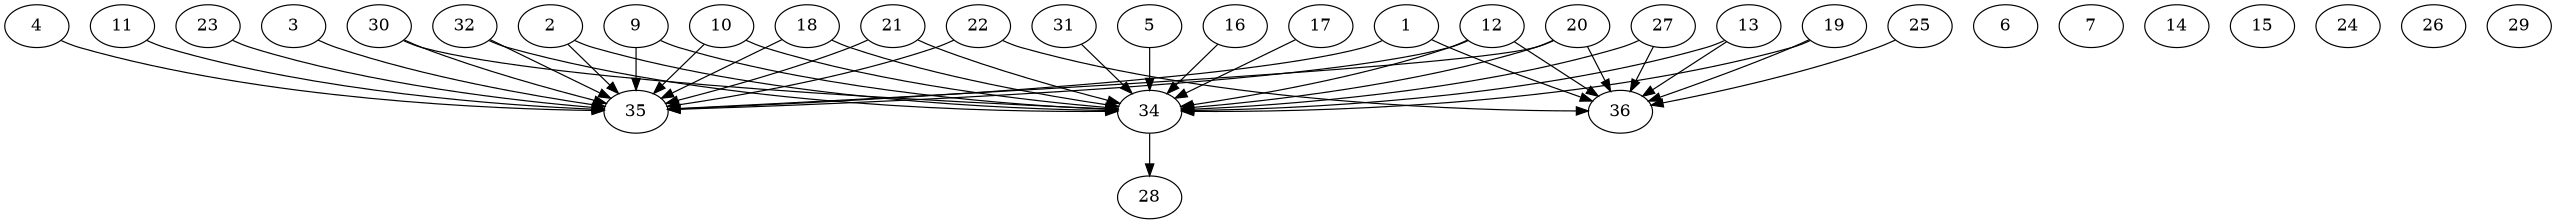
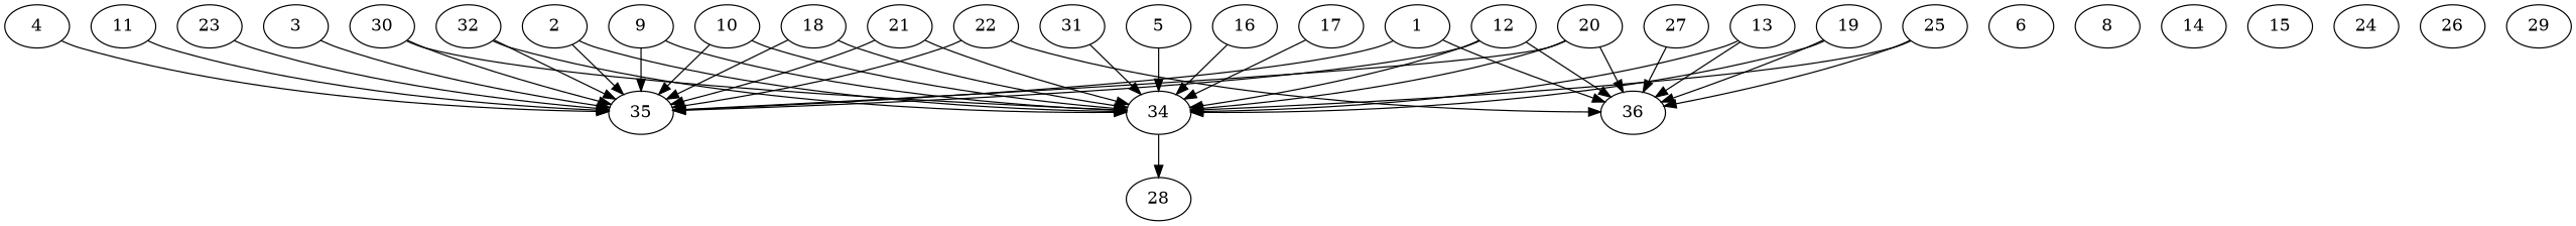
  digraph {
    node [alpha=0.10]
    1 [alpha=0.17 expect_size=791636150115228450816]
    35 [alpha=0.06 expect_size=18119133994376768]
    36 [alpha=0.01 expect_size=127099327792662816]
    2 [alpha=0.02 expect_size=1231731228836498688]
    34 [alpha=0.13 expect_size=505554879588960]
    28 [alpha=0.19 expect_size=768700606286797996032]
    3 [alpha=0.15 expect_size=47899970242040544]
    4 [alpha=0.07 expect_size=1027826752993420640256]
    5 [expect_size=5959065329939268]
    6 [alpha=0.13 expect_size=278698414771890496]
-   8 [alpha=0.05 expect_size=841683064181108864 label=7]
+   8 [alpha=0.05 expect_size=841683064181108864]
    9 [alpha=0.16 expect_size=1889856481564070772736]
    10 [alpha=0.02 expect_size=2777394988972136]
    11 [alpha=0.01 expect_size=247694575962082784]
    12 [alpha=0.08 expect_size=2513956143999483904]
    13 [alpha=0.13 expect_size=5002551329370466]
    14 [alpha=0.09 expect_size=19967738077945790464]
    15 [alpha=0.08 expect_size=6243802297360000]
    16 [alpha=0.11 expect_size=801834198161930880]
    17 [expect_size=318858675882131264]
    18 [alpha=0.11 expect_size=65036767439045525504]
    19 [alpha=0.18 expect_size=1429109672273351016448]
    20 [alpha=0.17 expect_size=2477508916414970]
    21 [alpha=0.09 expect_size=2541745823776848]
    22 [alpha=0.09 expect_size=24733003874346728]
    23 [alpha=0.09 expect_size=16520745737149376]
    24 [alpha=0.01 expect_size=937021023419629568000]
    25 [expect_size=110209574721934880]
    26 [expect_size=442074804234435840]
    27 [alpha=0.02 expect_size=1044752711677526400]
    29 [expect_size=1646218082503805108224]
    30 [alpha=0.02 expect_size=101479553685811888128]
    31 [alpha=0.05 expect_size=18316696863042404]
    32 [alpha=0.09 expect_size=4068721769546588]
    1 -> 35
    1 -> 36
    2 -> 35
    2 -> 34
    34 -> 28
    3 -> 35
    4 -> 35
    5 -> 34
    9 -> 35
    9 -> 34
    10 -> 35
    10 -> 34
    11 -> 35
    12 -> 35
    12 -> 36
    12 -> 34
    13 -> 36
    13 -> 34
    16 -> 34
    17 -> 34
    18 -> 35
    18 -> 34
    19 -> 36
    19 -> 34
    20 -> 35
    20 -> 36
    20 -> 34
    21 -> 35
    21 -> 34
    22 -> 35
    22 -> 36
    23 -> 35
    25 -> 36
    27 -> 36
-   27 -> 34
+   25 -> 34
    30 -> 35
    30 -> 34
    31 -> 34
    32 -> 35
    32 -> 34
  }
